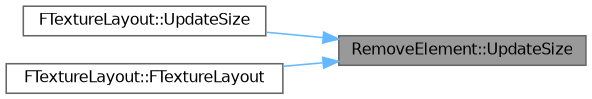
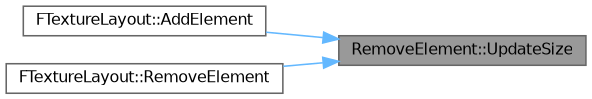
  digraph {
    rankdir=RL
    node [color=grey40 fillcolor=white fontname=Helvetica fontsize=10 shape=box style=filled]
    edge [color=steelblue1 dir=back fontname=Helvetica fontsize=10 labelfontname=Helvetica labelfontsize=10 style=solid]
    n1 [color=gray40 fillcolor=grey60 fontcolor=black height=0.2 label="RemoveElement::UpdateSize" width=0.4]
-   n2 [height=0.2 label="FTextureLayout::UpdateSize" width=0.4]
-   n3 [height=0.2 label="FTextureLayout::FTextureLayout" width=0.4]
+   n2 [height=0.2 label="FTextureLayout::AddElement" width=0.4]
+   n3 [height=0.2 label="FTextureLayout::RemoveElement" width=0.4]
    n1 -> n2
    n1 -> n3
  }
